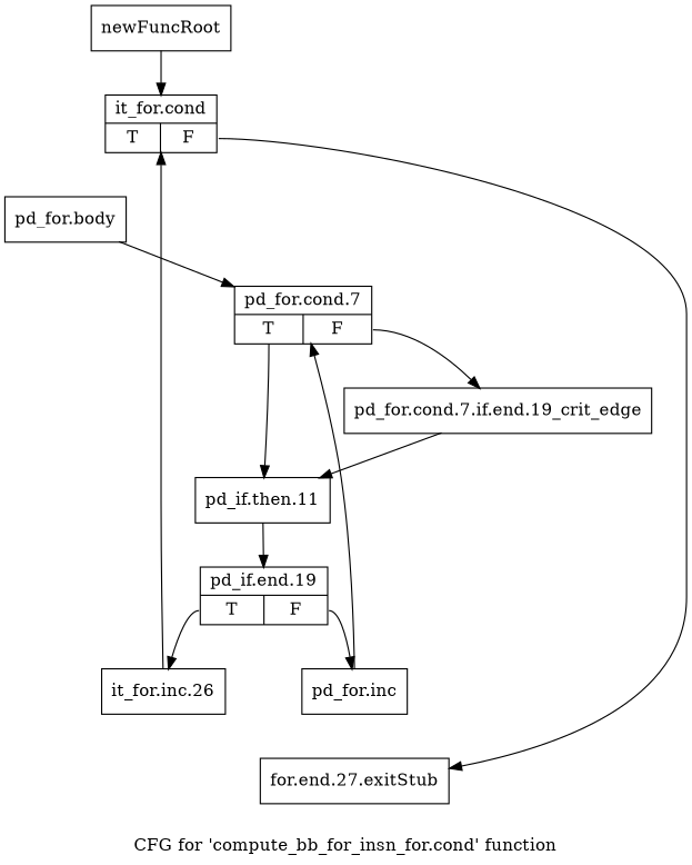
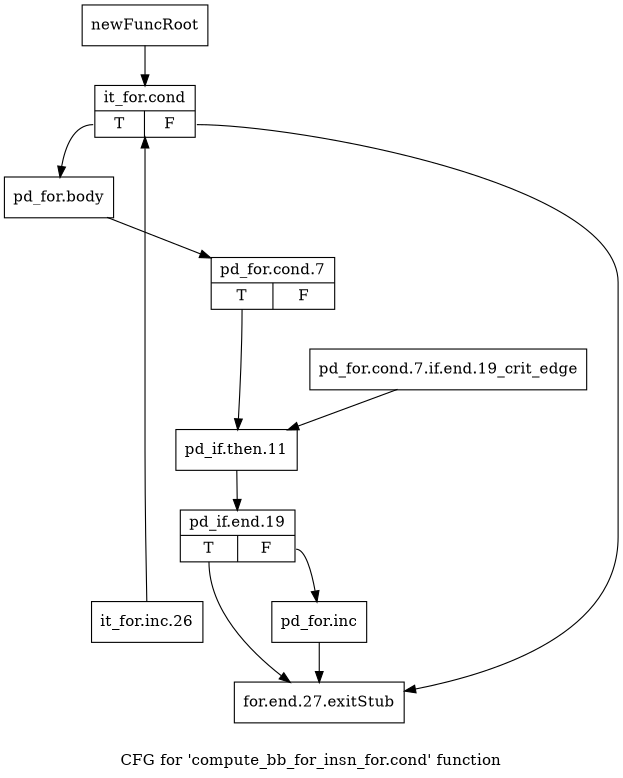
  digraph {
    label="CFG for 'compute_bb_for_insn_for.cond' function"
    node [shape=record]
    n1 [label="{newFuncRoot}"]
    n2 [label="{it_for.cond|{<s0>T|<s1>F}}"]
    n3 [label="{for.end.27.exitStub}"]
    n4 [label="{pd_for.body}"]
    n5 [label="{pd_for.cond.7|{<s0>T|<s1>F}}"]
    n6 [label="{pd_if.then.11}"]
    n7 [label="{pd_for.cond.7.if.end.19_crit_edge}"]
    n8 [label="{pd_if.end.19|{<s0>T|<s1>F}}"]
    n9 [label="{it_for.inc.26}"]
    n10 [label="{pd_for.inc}"]
    n1 -> n2
    n2 -> n3 [tailport=s1]
+   n2 -> n4 [tailport=s0]
    n4 -> n5
    n5 -> n6 [tailport=s0]
-   n5 -> n7 [tailport=s1]
    n6 -> n8
    n7 -> n6
-   n8 -> n9 [tailport=s0]
+   n8 -> n3 [tailport=s0]
    n8 -> n10 [tailport=s1]
    n9 -> n2
-   n10 -> n5
+   n10 -> n3
  }
